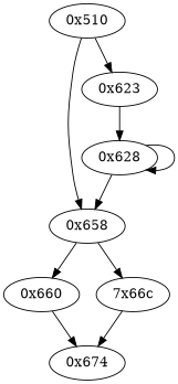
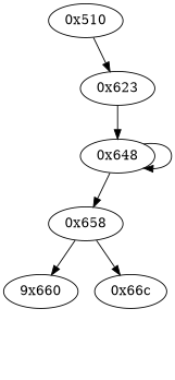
  digraph {
    fontname="DejaVu Serif"
    node [fontname="DejaVu Serif"]
    edge [fontname="DejaVu Serif"]
    "0x658" [opcode="[u'cmp', u'b']"]
-   "0x660" [opcode="[u'ldr', u'add', u'b']"]
-   "0x66c" [opcode="[u'ldr', u'add']" label="7x66c"]
-   "0x674" [opcode="[u'bl', u'mov', u'pop']"]
+   "0x660" [opcode="[u'ldr', u'add', u'b']" label="9x660"]
+   "0x66c" [opcode="[u'ldr', u'add']"]
    n5 [label="0x510" opcode="[u'ldr', u'mov', u'ldrb', u'cmp', u'b']"]
    n6 [label="0x623" opcode="[u'mov']"]
-   "0x628" [opcode="[u'ldr', u'smull', u'asr', u'add', u'add', u'sub', u'add', u'add', u'cmp', u'add', u'mov', u'b']"]
+   "0x628" [opcode="[u'ldr', u'smull', u'asr', u'add', u'add', u'sub', u'add', u'add', u'cmp', u'add', u'mov', u'b']" label="0x648"]
    "0x658" -> "0x660"
    "0x658" -> "0x66c"
-   "0x660" -> "0x674"
-   "0x66c" -> "0x674"
-   n5 -> "0x658"
    n5 -> n6
    n6 -> "0x628"
    "0x628" -> "0x658"
    "0x628" -> "0x628"
  }
